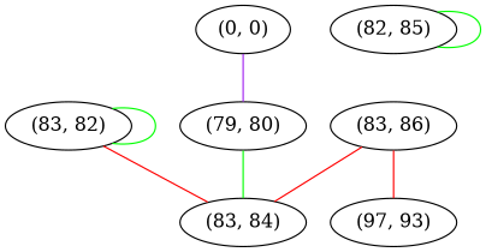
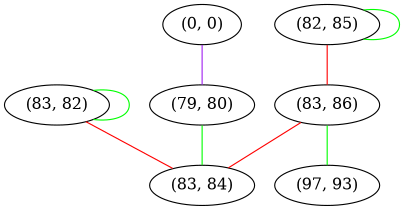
  graph {
    edge [color=red weight=1]
    n1 [label="(82, 85)"]
    "(83, 86)"
    "(83, 84)"
    "(97, 93)"
    "(83, 82)"
    "(0, 0)"
    "(79, 80)"
    n1 -- n1 [color=green weight=2]
+   n1 -- "(83, 86)"
    "(83, 86)" -- "(83, 84)"
-   "(83, 86)" -- "(97, 93)"
+   "(83, 86)" -- "(97, 93)" [color=green]
    "(83, 82)" -- "(83, 84)"
    "(83, 82)" -- "(83, 82)" [color=green weight=2]
    "(0, 0)" -- "(79, 80)" [color=purple weight=4]
    "(79, 80)" -- "(83, 84)" [color=green]
  }
